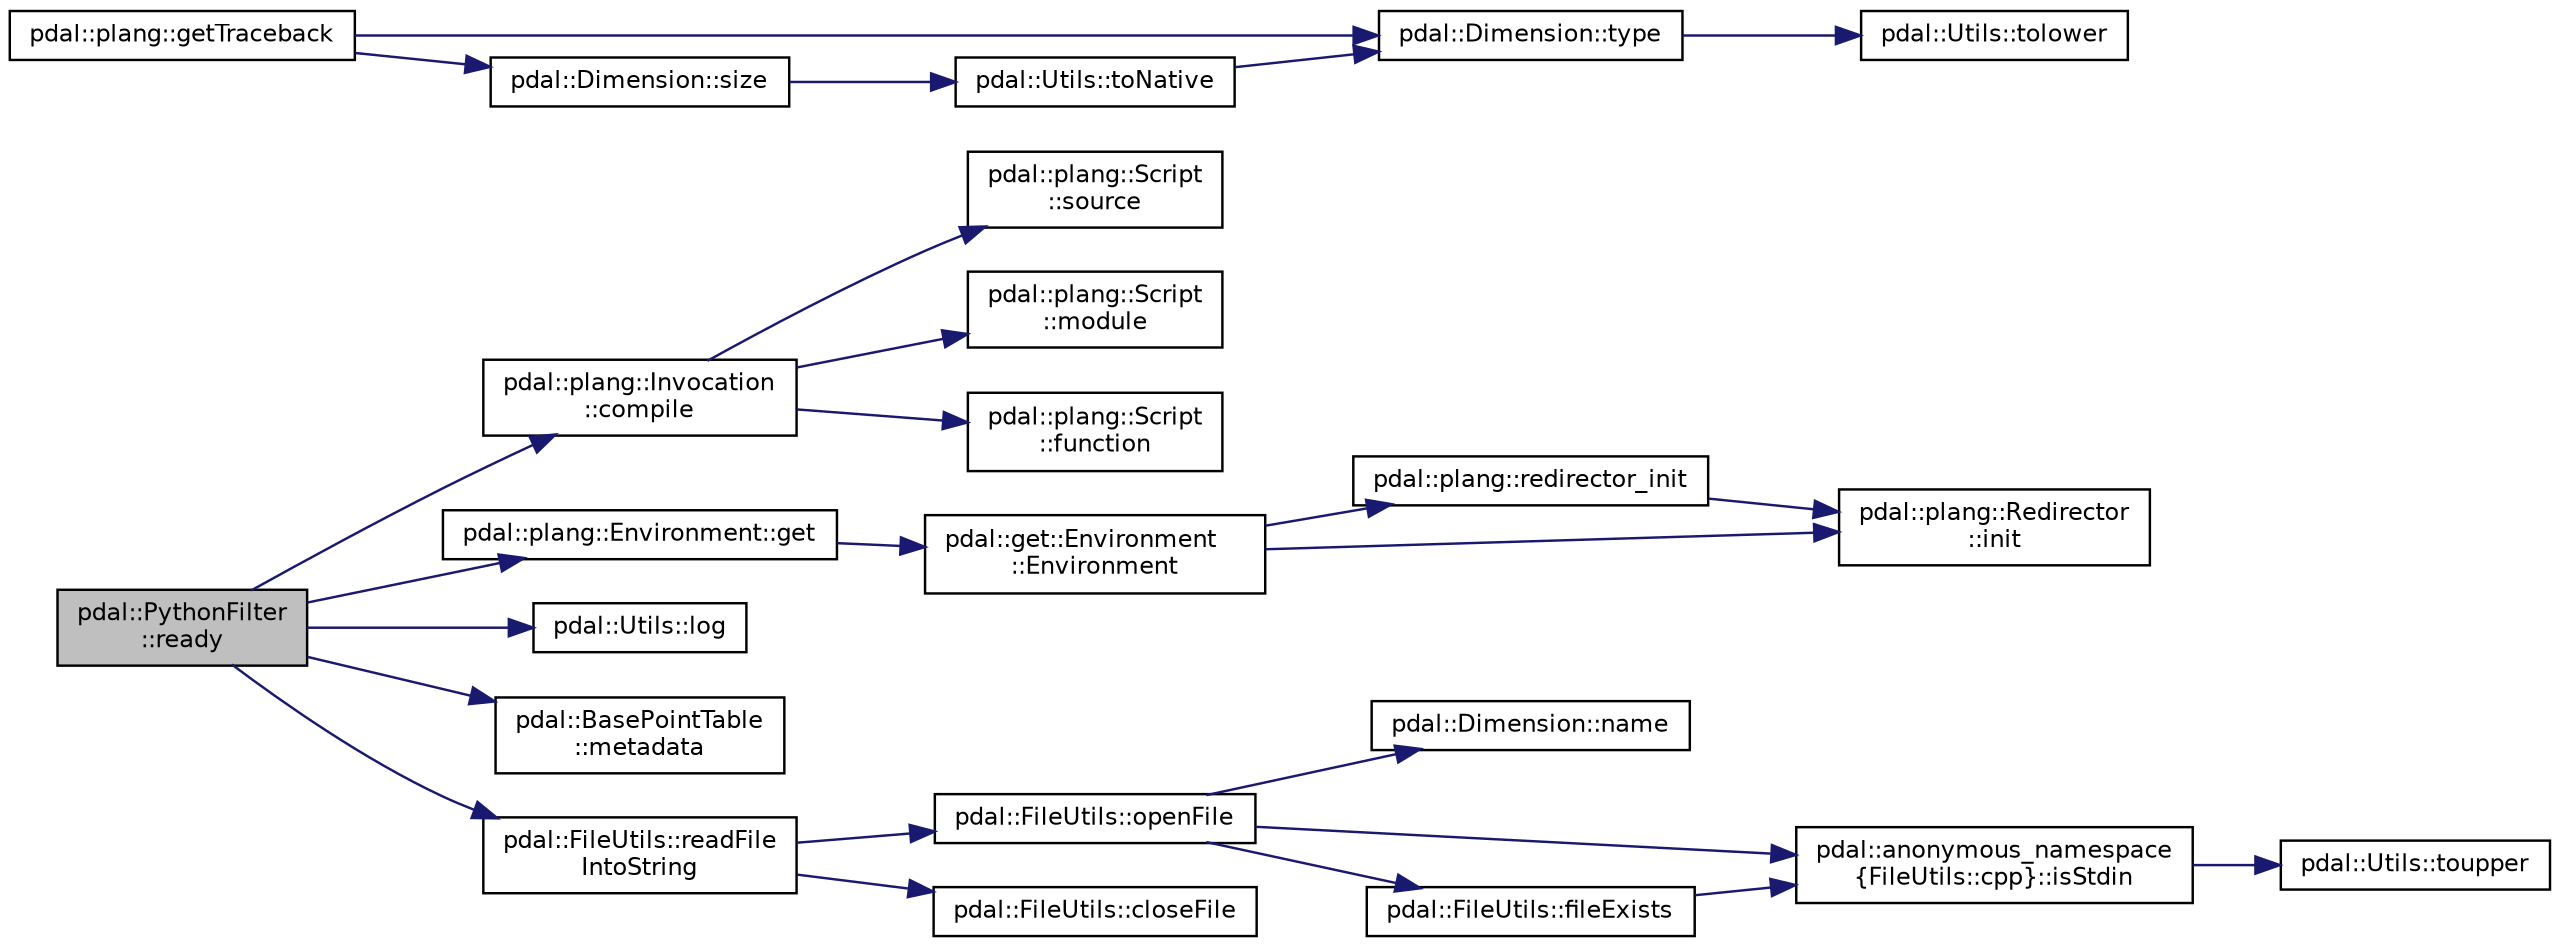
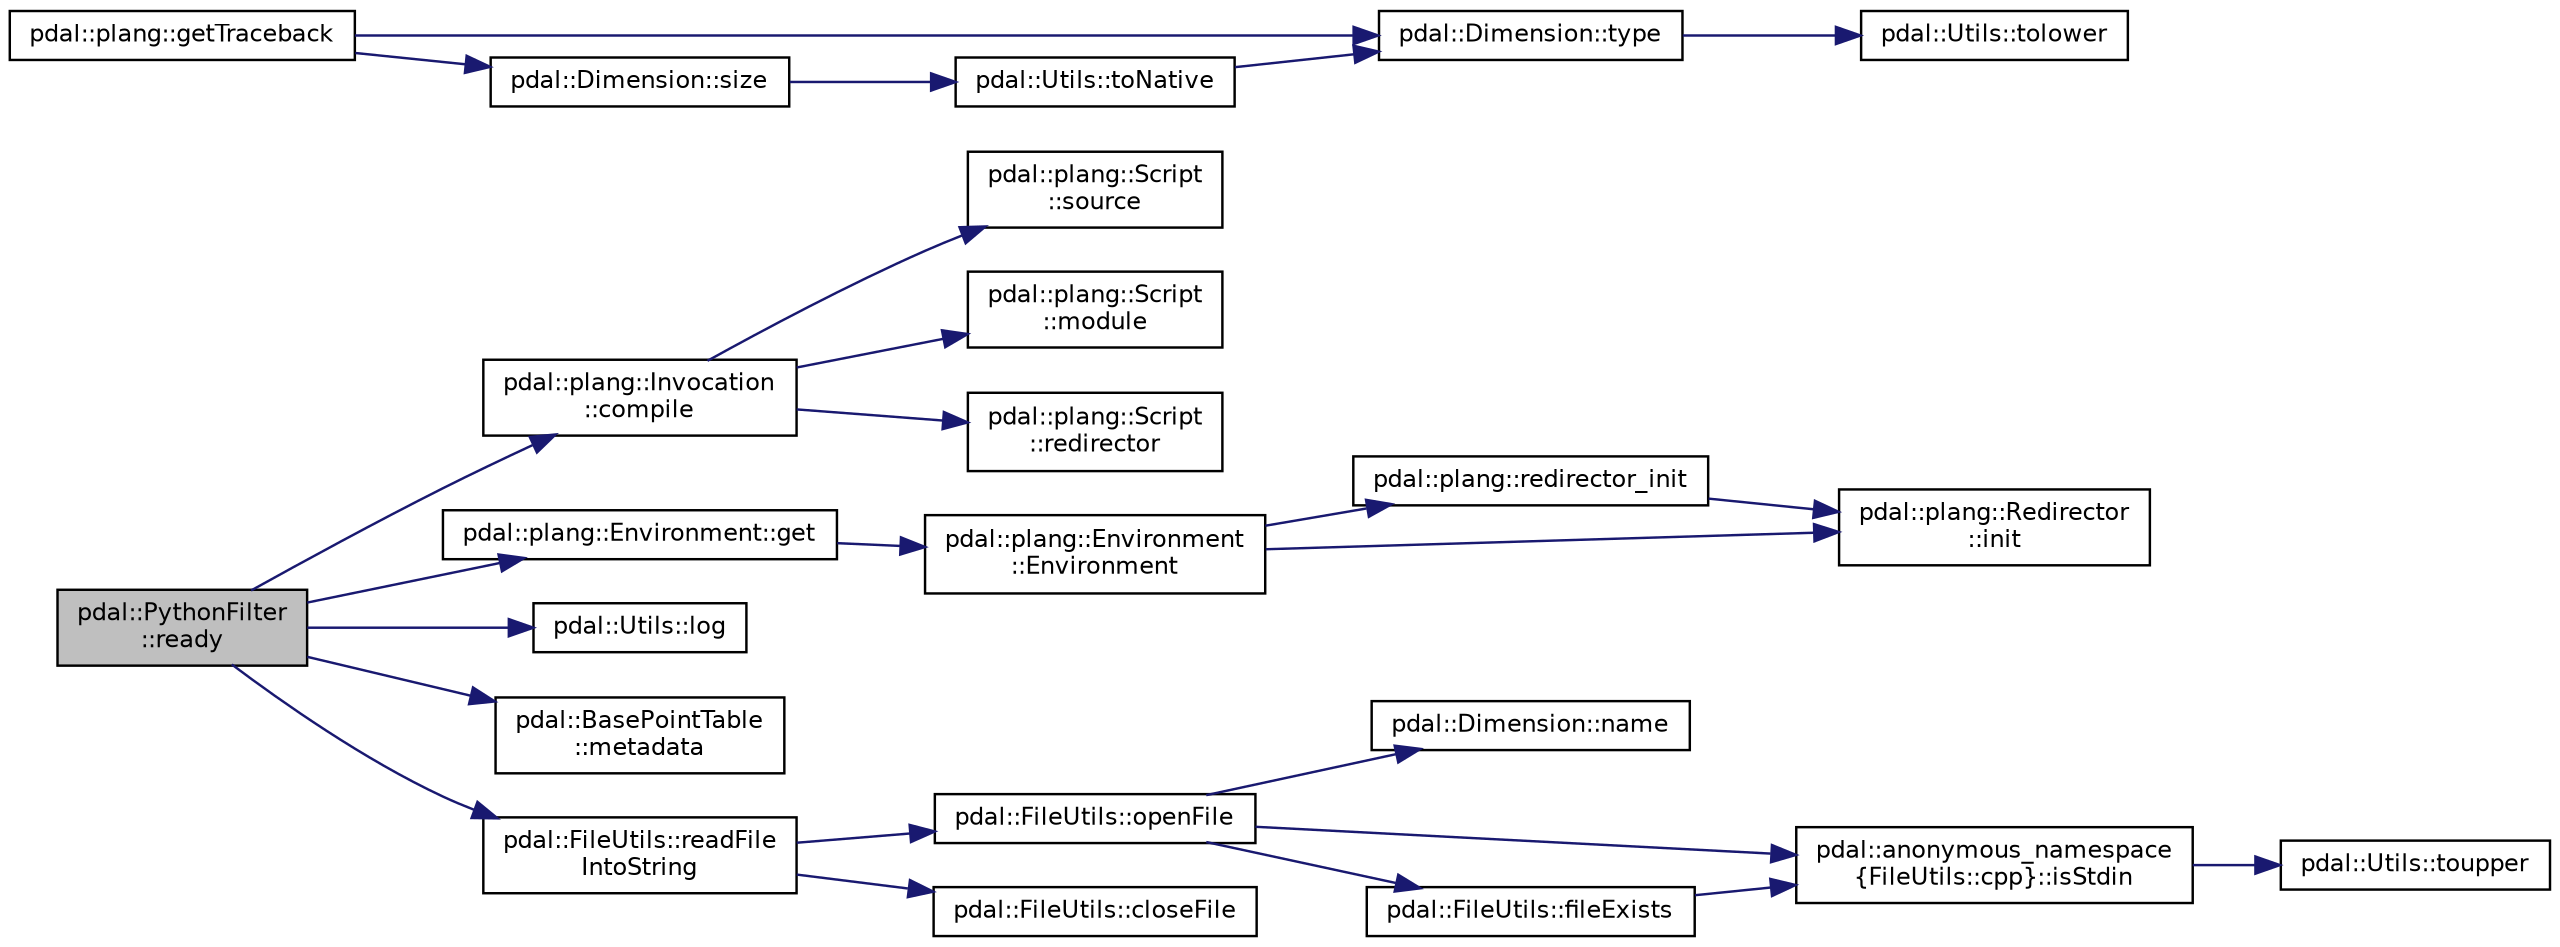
  digraph {
    rankdir=LR
    node [color=black fillcolor=white fontname=Helvetica fontsize=10 shape=record style=filled]
    edge [color=midnightblue fontname=Helvetica fontsize=10 labelfontname=Helvetica labelfontsize=10 style=solid]
    n1 [fillcolor=grey75 fontcolor=black height=0.2 label="pdal::PythonFilter\l::ready" width=0.4]
    n2 [height=0.2 label="pdal::plang::Invocation\l::compile" width=0.4]
    n3 [height=0.2 label="pdal::plang::Environment::get" width=0.4]
    n4 [height=0.2 label="pdal::Utils::log" width=0.4]
    n5 [height=0.2 label="pdal::BasePointTable\l::metadata" width=0.4]
    n6 [height=0.2 label="pdal::FileUtils::readFile\lIntoString" width=0.4]
    n7 [height=0.2 label="pdal::plang::Script\l::source" width=0.4]
    n8 [height=0.2 label="pdal::plang::Script\l::module" width=0.4]
-   n9 [height=0.2 label="pdal::plang::Script\l::function" width=0.4]
-   n10 [height=0.2 label="pdal::get::Environment\l::Environment" width=0.4]
+   n9 [height=0.2 label="pdal::plang::Script\l::redirector" width=0.4]
+   n10 [height=0.2 label="pdal::plang::Environment\l::Environment" width=0.4]
    n11 [height=0.2 label="pdal::FileUtils::openFile" width=0.4]
    n12 [height=0.2 label="pdal::FileUtils::closeFile" width=0.4]
    n13 [height=0.2 label="pdal::plang::getTraceback" width=0.4]
    n14 [height=0.2 label="pdal::Dimension::type" width=0.4]
    n15 [height=0.2 label="pdal::Dimension::size" width=0.4]
    n16 [height=0.2 label="pdal::Utils::tolower" width=0.4]
    n17 [height=0.2 label="pdal::Utils::toNative" width=0.4]
    n18 [height=0.2 label="pdal::plang::redirector_init" width=0.4]
    n19 [height=0.2 label="pdal::plang::Redirector\l::init" width=0.4]
    n20 [height=0.2 label="pdal::Dimension::name" width=0.4]
    n21 [height=0.2 label="pdal::anonymous_namespace\l\{FileUtils::cpp\}::isStdin" width=0.4]
    n22 [height=0.2 label="pdal::FileUtils::fileExists" width=0.4]
    n23 [height=0.2 label="pdal::Utils::toupper" width=0.4]
    n1 -> n2
    n1 -> n3
    n1 -> n4
    n1 -> n5
    n1 -> n6
    n2 -> n7
    n2 -> n8
    n2 -> n9
    n3 -> n10
    n6 -> n11
    n6 -> n12
    n10 -> n18
    n10 -> n19
    n11 -> n20
    n11 -> n21
    n11 -> n22
    n13 -> n14
    n13 -> n15
    n14 -> n16
    n15 -> n17
    n17 -> n14
    n18 -> n19
    n21 -> n23
    n22 -> n21
  }
